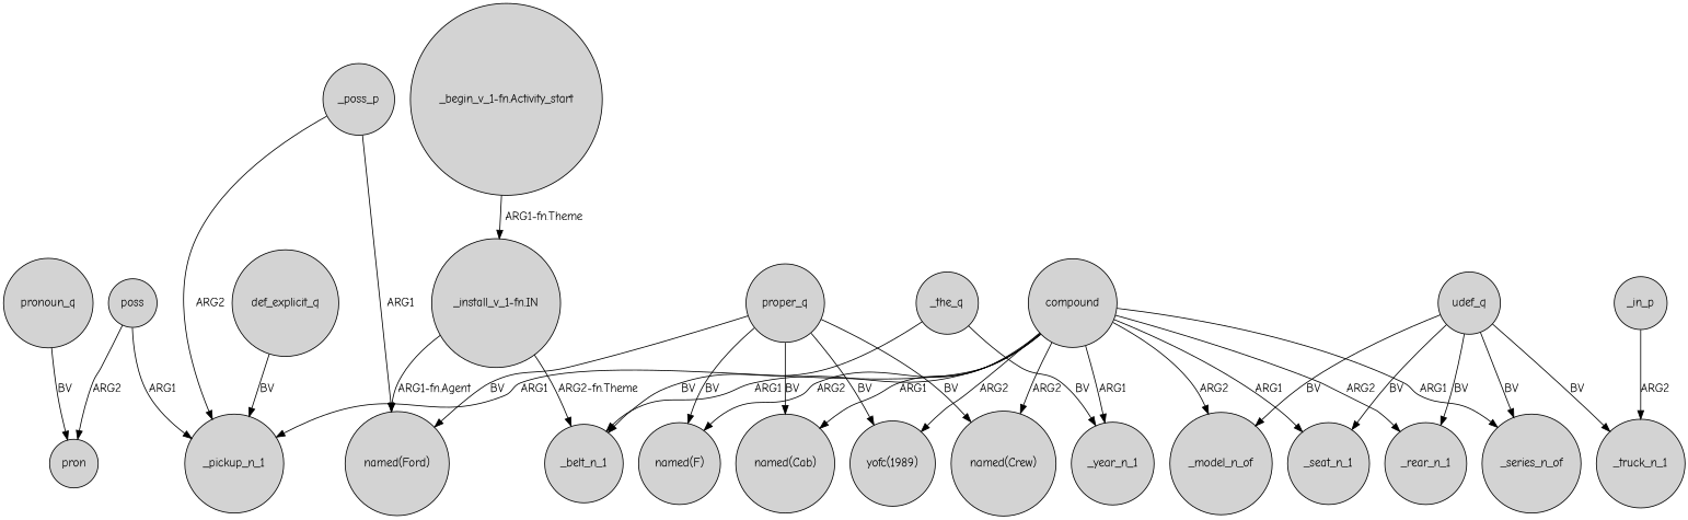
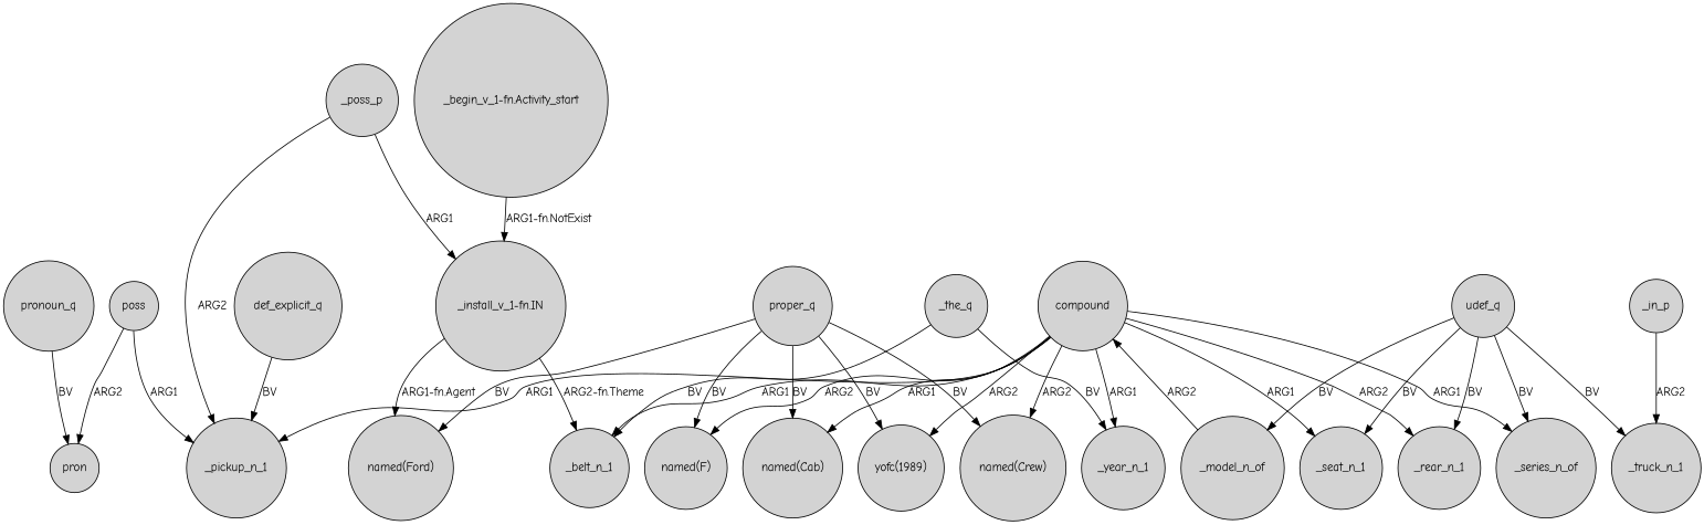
  digraph {
    fontname="Comic Neue"
    node [fontname="Comic Neue" shape=circle style=filled]
    edge [fontname="Comic Neue"]
    def_explicit_q
    _pickup_n_1
    poss
    pron
    compound
    "named(Cab)"
    _series_n_of
    _rear_n_1
    "named(F)"
    _belt_n_1
    _seat_n_1
    "named(Crew)"
    "yofc(1989)"
    _year_n_1
    _model_n_of
    _in_p
    _truck_n_1
    "_install_v_1-fn.IN"
    "named(Ford)"
    udef_q
    proper_q
    pronoun_q
    "_begin_v_1-fn.Activity_start"
    n24 [label=_poss_p]
    _the_q
    def_explicit_q -> _pickup_n_1 [label=BV]
    poss -> _pickup_n_1 [label=ARG1]
    poss -> pron [label=ARG2]
    compound -> _pickup_n_1 [label=ARG1]
    compound -> "named(Cab)" [label=ARG1]
    compound -> _series_n_of [label=ARG1]
    compound -> _rear_n_1 [label=ARG2]
    compound -> "named(F)" [label=ARG2]
    compound -> _belt_n_1 [label=ARG1]
    compound -> _seat_n_1 [label=ARG1]
    compound -> "named(Crew)" [label=ARG2]
    compound -> "yofc(1989)" [label=ARG2]
    compound -> _year_n_1 [label=ARG1]
-   compound -> _model_n_of [label=ARG2]
+   _model_n_of -> compound [label=ARG2]
    _in_p -> _truck_n_1 [label=ARG2]
    "_install_v_1-fn.IN" -> _belt_n_1 [label="ARG2-fn.Theme"]
    "_install_v_1-fn.IN" -> "named(Ford)" [label="ARG1-fn.Agent"]
    udef_q -> _series_n_of [label=BV]
    udef_q -> _rear_n_1 [label=BV]
    udef_q -> _seat_n_1 [label=BV]
    udef_q -> _model_n_of [label=BV]
    udef_q -> _truck_n_1 [label=BV]
    proper_q -> "named(Cab)" [label=BV]
    proper_q -> "named(F)" [label=BV]
    proper_q -> "named(Crew)" [label=BV]
    proper_q -> "yofc(1989)" [label=BV]
    proper_q -> "named(Ford)" [label=BV]
    pronoun_q -> pron [label=BV]
-   "_begin_v_1-fn.Activity_start" -> "_install_v_1-fn.IN" [label="ARG1-fn.Theme"]
+   "_begin_v_1-fn.Activity_start" -> "_install_v_1-fn.IN" [label="ARG1-fn.NotExist"]
    n24 -> _pickup_n_1 [label=ARG2]
-   n24 -> "named(Ford)" [label=ARG1]
+   n24 -> "_install_v_1-fn.IN" [label=ARG1]
    _the_q -> _belt_n_1 [label=BV]
    _the_q -> _year_n_1 [label=BV]
  }
